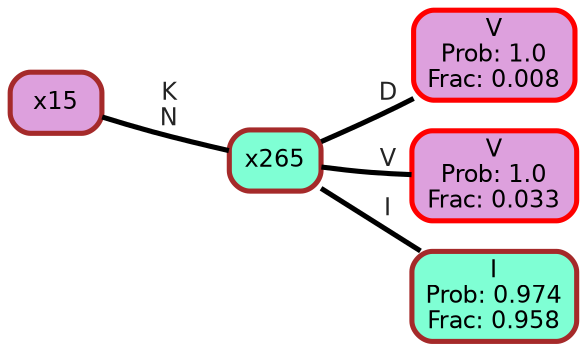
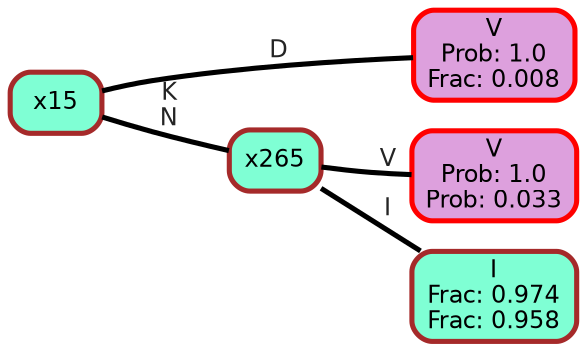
  graph {
    rankdir=LR
    ranksep="0 equally"
    splines=straight
    node [color=brown fillcolor=aquamarine fontcolor=black fontname=helvetica penwidth=3 shape=box style="filled, rounded"]
    edge [color=black fontcolor=grey14 fontname=helvetica fontweight=bold penwidth=3]
    n1 [color=red fillcolor=plum label="V\nProb: 1.0\nFrac: 0.008"]
-   n2 [fillcolor=plum label=x15]
+   n2 [label=x15]
    n3 [label=x265]
-   n4 [color=red fillcolor=plum label="V\nProb: 1.0\nFrac: 0.033"]
-   n5 [label="I\nProb: 0.974\nFrac: 0.958"]
+   n4 [color=red fillcolor=plum label="V\nProb: 1.0\nProb: 0.033"]
+   n5 [label="I\nFrac: 0.974\nFrac: 0.958"]
    subgraph sub_1 {
      rank=same
    }
-   n3 -- n1 [label=" D"]
+   n2 -- n1 [label=" D"]
    n2 -- n3 [label=" K\n N"]
    n3 -- n4 [label=" V"]
    n3 -- n5 [label=" I"]
  }
